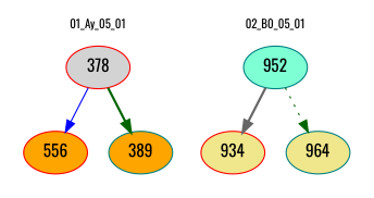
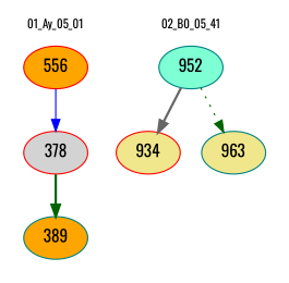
  digraph {
    fontname=Oswald
    node [color=red fillcolor=orange fontname=Oswald style=filled]
    edge [color=darkgreen fontname=Oswald style=bold]
    n1 [fillcolor=lightgrey label=378]
    n2 [label=556]
    n3 [color=teal label=389]
    n4 [color=teal fillcolor=aquamarine label=952]
    n5 [fillcolor=khaki label=934]
-   n6 [color=teal fillcolor=khaki label=964]
+   n6 [color=teal fillcolor=khaki label=963]
    subgraph cluster_1 {
      color=white
      fontsize=10
      label="01_Ay_05_01"
      n1
      n2
      n3
    }
    subgraph cluster_2 {
      color=white
      fontsize=10
-     label="02_B0_05_01"
+     label="02_B0_05_41"
      n4
      n5
      n6
    }
-   n1 -> n2 [color=blue style=solid]
+   n2 -> n1 [color=blue style=solid]
    n1 -> n3
    n4 -> n5 [color=gray40]
    n4 -> n6 [style=dotted]
  }
